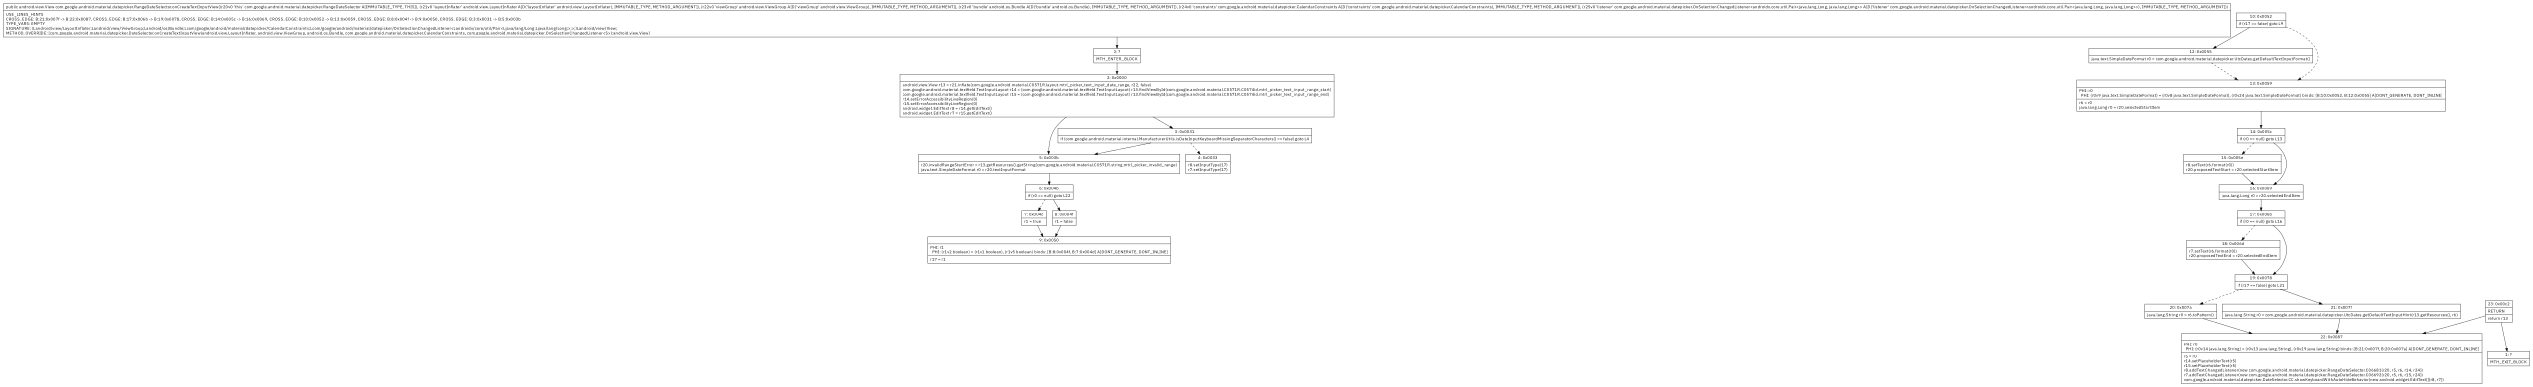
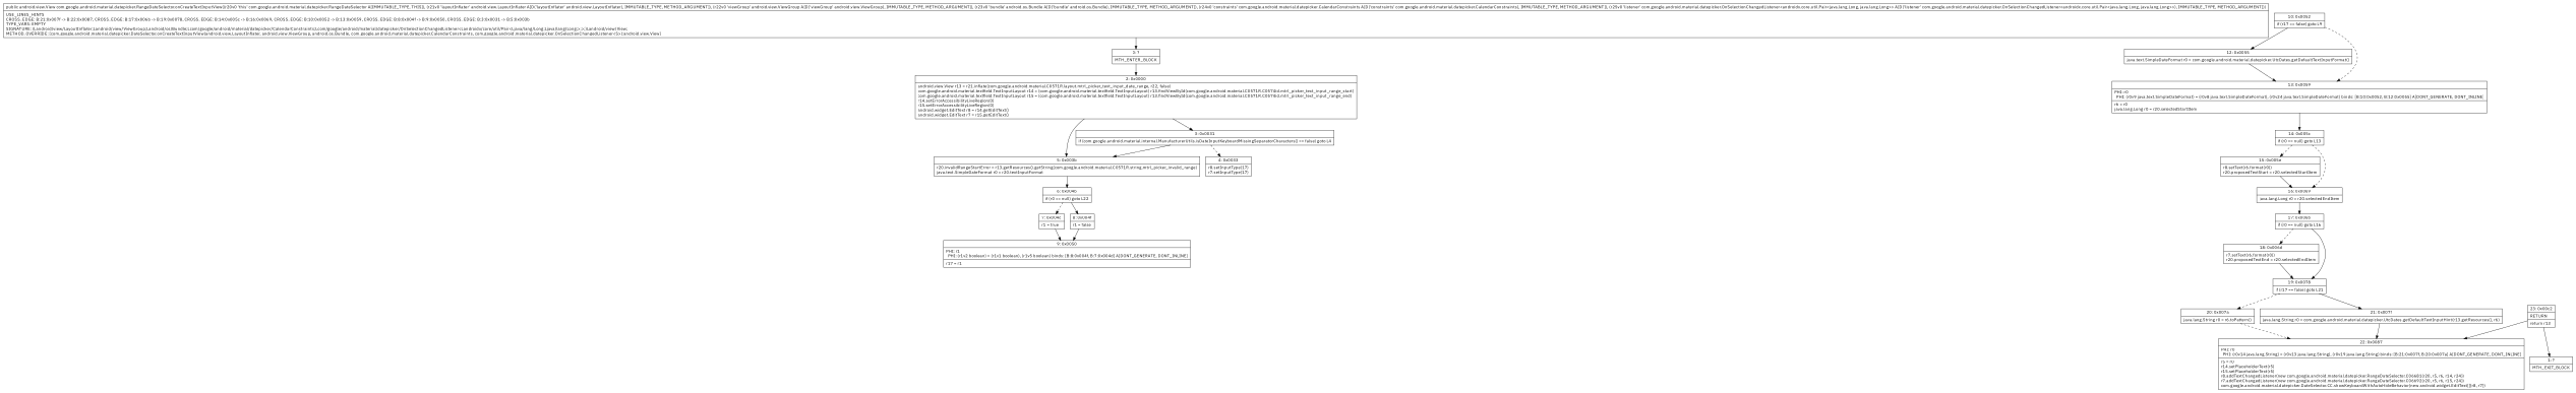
  digraph {
    fontname="IBM Plex Sans"
    node [fontname="IBM Plex Sans" shape=record]
    edge [fontname="IBM Plex Sans"]
    n1 [label="{0\:\ ?|MTH_ENTER_BLOCK\l}"]
    n2 [label="{2\:\ 0x0000|android.view.View r13 = r21.inflate(com.google.android.material.C0571R.layout.mtrl_picker_text_input_date_range, r22, false)\lcom.google.android.material.textfield.TextInputLayout r14 = (com.google.android.material.textfield.TextInputLayout) r13.findViewById(com.google.android.material.C0571R.C0574id.mtrl_picker_text_input_range_start)\lcom.google.android.material.textfield.TextInputLayout r15 = (com.google.android.material.textfield.TextInputLayout) r13.findViewById(com.google.android.material.C0571R.C0574id.mtrl_picker_text_input_range_end)\lr14.setErrorAccessibilityLiveRegion(0)\lr15.setErrorAccessibilityLiveRegion(0)\landroid.widget.EditText r8 = r14.getEditText()\landroid.widget.EditText r7 = r15.getEditText()\l}"]
    n3 [label="{3\:\ 0x0031|if (com.google.android.material.internal.ManufacturerUtils.isDateInputKeyboardMissingSeparatorCharacters() == false) goto L4\l}"]
    n4 [label="{5\:\ 0x003b|r20.invalidRangeStartError = r13.getResources().getString(com.google.android.material.C0571R.string.mtrl_picker_invalid_range)\ljava.text.SimpleDateFormat r0 = r20.textInputFormat\l}"]
    n5 [label="{4\:\ 0x0033|r8.setInputType(17)\lr7.setInputType(17)\l}"]
    n6 [label="{6\:\ 0x004b|if (r0 == null) goto L22\l}"]
    n7 [label="{7\:\ 0x004d|r1 = true\l}"]
    n8 [label="{8\:\ 0x004f|r1 = false\l}"]
    n9 [label="{9\:\ 0x0050|PHI: r1 \l  PHI: (r1v2 boolean) = (r1v1 boolean), (r1v5 boolean) binds: [B:8:0x004f, B:7:0x004d] A[DONT_GENERATE, DONT_INLINE]\l|r17 = r1\l}"]
    n10 [label="{10\:\ 0x0052|if (r17 == false) goto L9\l}"]
    n11 [label="{12\:\ 0x0055|java.text.SimpleDateFormat r0 = com.google.android.material.datepicker.UtcDates.getDefaultTextInputFormat()\l}"]
    n12 [label="{13\:\ 0x0059|PHI: r0 \l  PHI: (r0v9 java.text.SimpleDateFormat) = (r0v8 java.text.SimpleDateFormat), (r0v24 java.text.SimpleDateFormat) binds: [B:10:0x0052, B:12:0x0055] A[DONT_GENERATE, DONT_INLINE]\l|r6 = r0\ljava.lang.Long r0 = r20.selectedStartItem\l}"]
    n13 [label="{14\:\ 0x005c|if (r0 == null) goto L13\l}"]
    n14 [label="{15\:\ 0x005e|r8.setText(r6.format(r0))\lr20.proposedTextStart = r20.selectedStartItem\l}"]
    n15 [label="{16\:\ 0x0069|java.lang.Long r0 = r20.selectedEndItem\l}"]
    n16 [label="{17\:\ 0x006b|if (r0 == null) goto L16\l}"]
    n17 [label="{18\:\ 0x006d|r7.setText(r6.format(r0))\lr20.proposedTextEnd = r20.selectedEndItem\l}"]
    n18 [label="{19\:\ 0x0078|if (r17 == false) goto L21\l}"]
    n19 [label="{20\:\ 0x007a|java.lang.String r0 = r6.toPattern()\l}"]
    n20 [label="{21\:\ 0x007f|java.lang.String r0 = com.google.android.material.datepicker.UtcDates.getDefaultTextInputHint(r13.getResources(), r6)\l}"]
    n21 [label="{22\:\ 0x0087|PHI: r0 \l  PHI: (r0v14 java.lang.String) = (r0v13 java.lang.String), (r0v19 java.lang.String) binds: [B:21:0x007f, B:20:0x007a] A[DONT_GENERATE, DONT_INLINE]\l|r5 = r0\lr14.setPlaceholderText(r5)\lr15.setPlaceholderText(r5)\lr8.addTextChangedListener(new com.google.android.material.datepicker.RangeDateSelector.C06681(r20, r5, r6, r14, r24))\lr7.addTextChangedListener(new com.google.android.material.datepicker.RangeDateSelector.C06692(r20, r5, r6, r15, r24))\lcom.google.android.material.datepicker.DateSelector.CC.showKeyboardWithAutoHideBehavior(new android.widget.EditText[]\{r8, r7\})\l}"]
    n22 [label="{23\:\ 0x00c2|RETURN\l|return r13\l}"]
    n23 [label="{1\:\ ?|MTH_EXIT_BLOCK\l}"]
    n24 [label="{public android.view.View com.google.android.material.datepicker.RangeDateSelector.onCreateTextInputView((r20v0 'this' com.google.android.material.datepicker.RangeDateSelector A[IMMUTABLE_TYPE, THIS]), (r21v0 'layoutInflater' android.view.LayoutInflater A[D('layoutInflater' android.view.LayoutInflater), IMMUTABLE_TYPE, METHOD_ARGUMENT]), (r22v0 'viewGroup' android.view.ViewGroup A[D('viewGroup' android.view.ViewGroup), IMMUTABLE_TYPE, METHOD_ARGUMENT]), (r23v0 'bundle' android.os.Bundle A[D('bundle' android.os.Bundle), IMMUTABLE_TYPE, METHOD_ARGUMENT]), (r24v0 'constraints' com.google.android.material.datepicker.CalendarConstraints A[D('constraints' com.google.android.material.datepicker.CalendarConstraints), IMMUTABLE_TYPE, METHOD_ARGUMENT]), (r25v0 'listener' com.google.android.material.datepicker.OnSelectionChangedListener\<androidx.core.util.Pair\<java.lang.Long, java.lang.Long\>\> A[D('listener' com.google.android.material.datepicker.OnSelectionChangedListener\<androidx.core.util.Pair\<java.lang.Long, java.lang.Long\>\>), IMMUTABLE_TYPE, METHOD_ARGUMENT]))  | USE_LINES_HINTS\lCROSS_EDGE: B:21:0x007f \-\> B:22:0x0087, CROSS_EDGE: B:17:0x006b \-\> B:19:0x0078, CROSS_EDGE: B:14:0x005c \-\> B:16:0x0069, CROSS_EDGE: B:10:0x0052 \-\> B:13:0x0059, CROSS_EDGE: B:8:0x004f \-\> B:9:0x0050, CROSS_EDGE: B:3:0x0031 \-\> B:5:0x003b\lTYPE_VARS: EMPTY\lSIGNATURE: (Landroid\/view\/LayoutInflater;Landroid\/view\/ViewGroup;Landroid\/os\/Bundle;Lcom\/google\/android\/material\/datepicker\/CalendarConstraints;Lcom\/google\/android\/material\/datepicker\/OnSelectionChangedListener\<Landroidx\/core\/util\/Pair\<Ljava\/lang\/Long;Ljava\/lang\/Long;\>;\>;)Landroid\/view\/View;\lMETHOD_OVERRIDE: [com.google.android.material.datepicker.DateSelector.onCreateTextInputView(android.view.LayoutInflater, android.view.ViewGroup, android.os.Bundle, com.google.android.material.datepicker.CalendarConstraints, com.google.android.material.datepicker.OnSelectionChangedListener\<S\>):android.view.View]\l}"]
    n1 -> n2
    n2 -> n3
    n2 -> n4
    n3 -> n4
    n3 -> n5 [style=dashed]
    n4 -> n6
    n6 -> n7 [style=dashed]
    n6 -> n8
    n7 -> n9
    n8 -> n9
    n10 -> n11
    n10 -> n12 [style=dashed]
-   n11 -> n12 [style=dashed]
+   n11 -> n12
    n12 -> n13
    n13 -> n14 [style=dashed]
-   n13 -> n15
+   n13 -> n15 [style=dashed]
    n14 -> n15
    n15 -> n16
    n16 -> n17 [style=dashed]
    n16 -> n18
    n17 -> n18
    n18 -> n19 [style=dashed]
    n18 -> n20
-   n19 -> n21
+   n19 -> n21 [style=dashed]
    n20 -> n21
    n22 -> n21
    n22 -> n23
    n24 -> n1
  }
